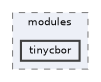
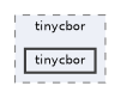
  digraph {
    compound=true
    n1 [color=grey25 fillcolor="#edf0f7" fontname=Helvetica fontsize=10 height=0.2 label=tinycbor shape=box style="filled,bold" width=0.4]
    subgraph cluster_1 {
      bgcolor="#edf0f7"
      fontname=Helvetica
      fontsize=10
-     label=modules
+     label=tinycbor
      pencolor=grey50
      style="filled,dashed"
      n1
    }
  }
